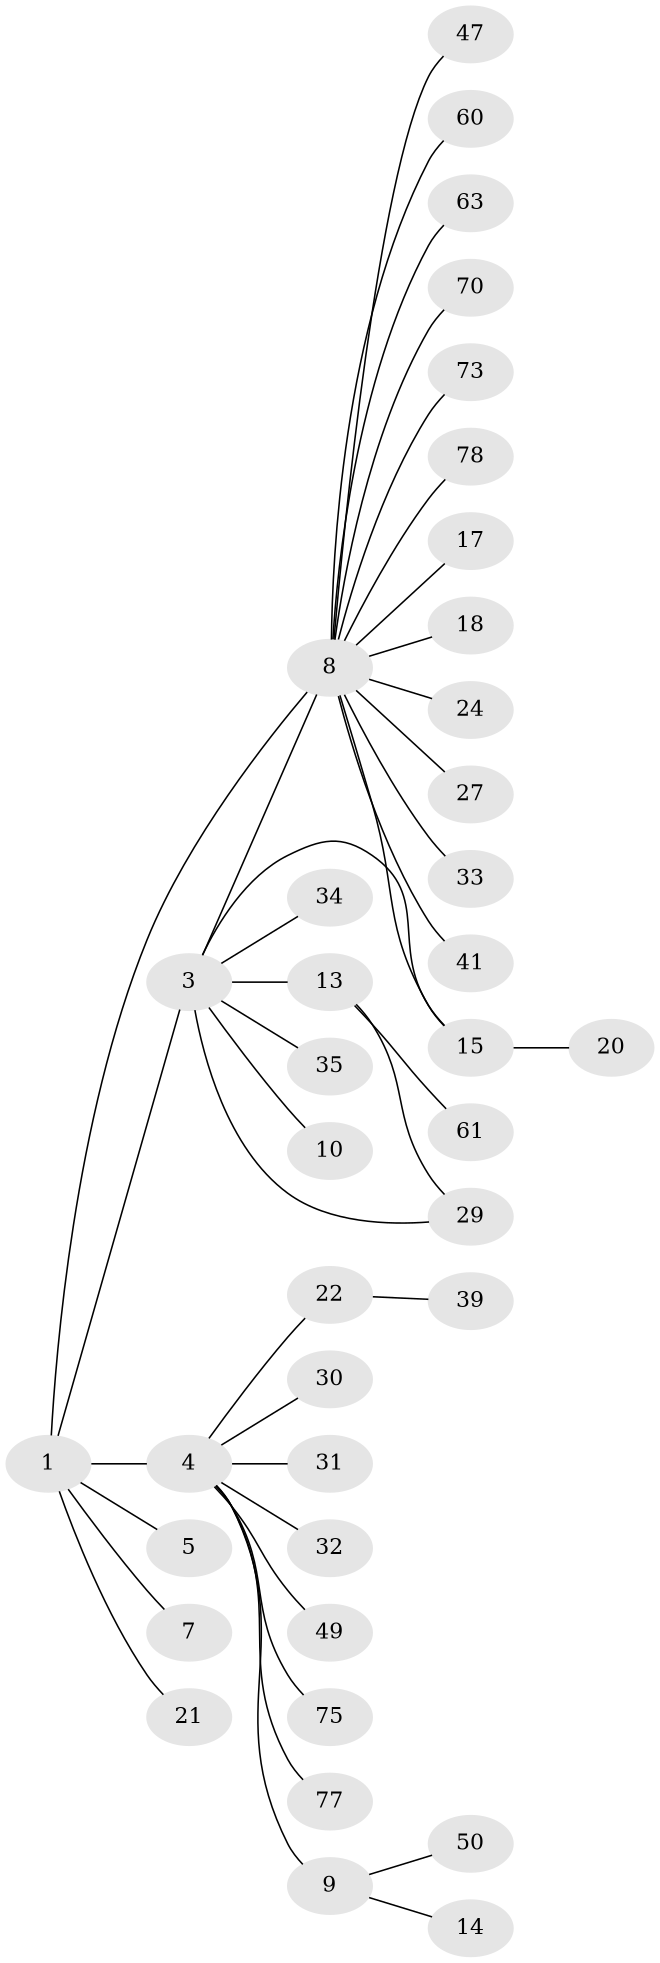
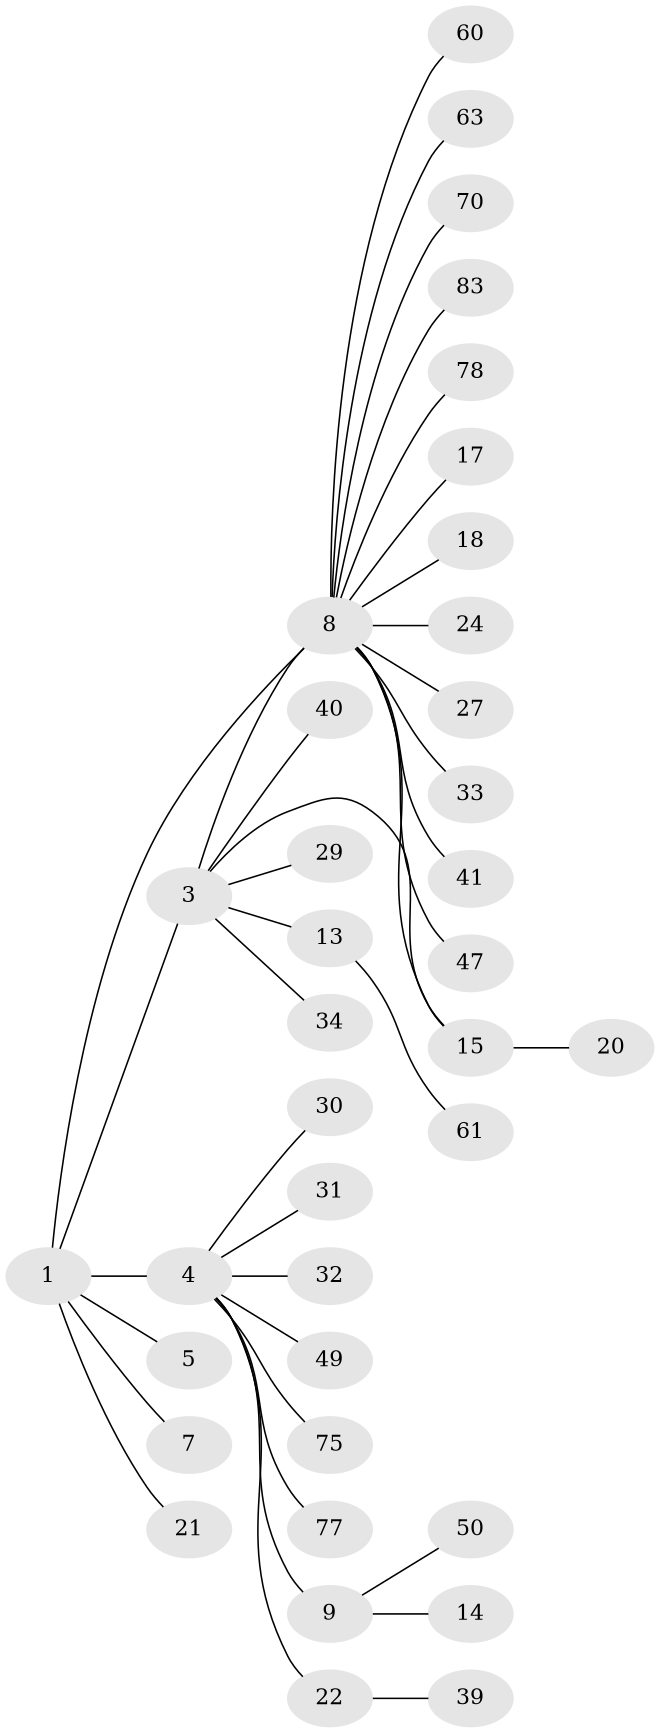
  graph {
    rankdir=LR
    node [color=gray90 style=filled]
    1 [super="+2+53+67+57+74"]
    3 [super="+28+23+11"]
    4
    5
    7
    8
    21
-   10
+   10 [label=40]
    13 [super="+19"]
    n10 [label=29 super="+40+64"]
    34
-   35
    15 [super="+71"]
    9
    22
    30
    31 [super="+58"]
    32 [super="+46"]
    49
    75
    77
    17 [super="+44"]
    18
    24 [super="+29+59"]
    27
    33
    41
    47 [super="+48+76"]
    60
    63
    70
-   73
+   73 [label=83]
    78
    61
    20 [super="+43"]
    14 [super="+38"]
    50
    39 [super="+68"]
    1 -- 3
    1 -- 4 [weight=2]
    1 -- 5
    1 -- 7
    1 -- 8 [weight=2]
    1 -- 21
    3 -- 8
    3 -- 10
    3 -- 13 [weight=2]
    3 -- n10
    3 -- 34
-   3 -- 35
    3 -- 15
    4 -- 9
    4 -- 22
    4 -- 30
    4 -- 31
    4 -- 32
    4 -- 49
    4 -- 75
    4 -- 77
    8 -- 15
    8 -- 17
    8 -- 18
    8 -- 24
    8 -- 27
    8 -- 33
    8 -- 41
    8 -- 47
    8 -- 60
    8 -- 63
    8 -- 70
    8 -- 73
    8 -- 78
-   13 -- n10
    13 -- 61
    15 -- 20
    9 -- 14
    9 -- 50
    22 -- 39
  }
